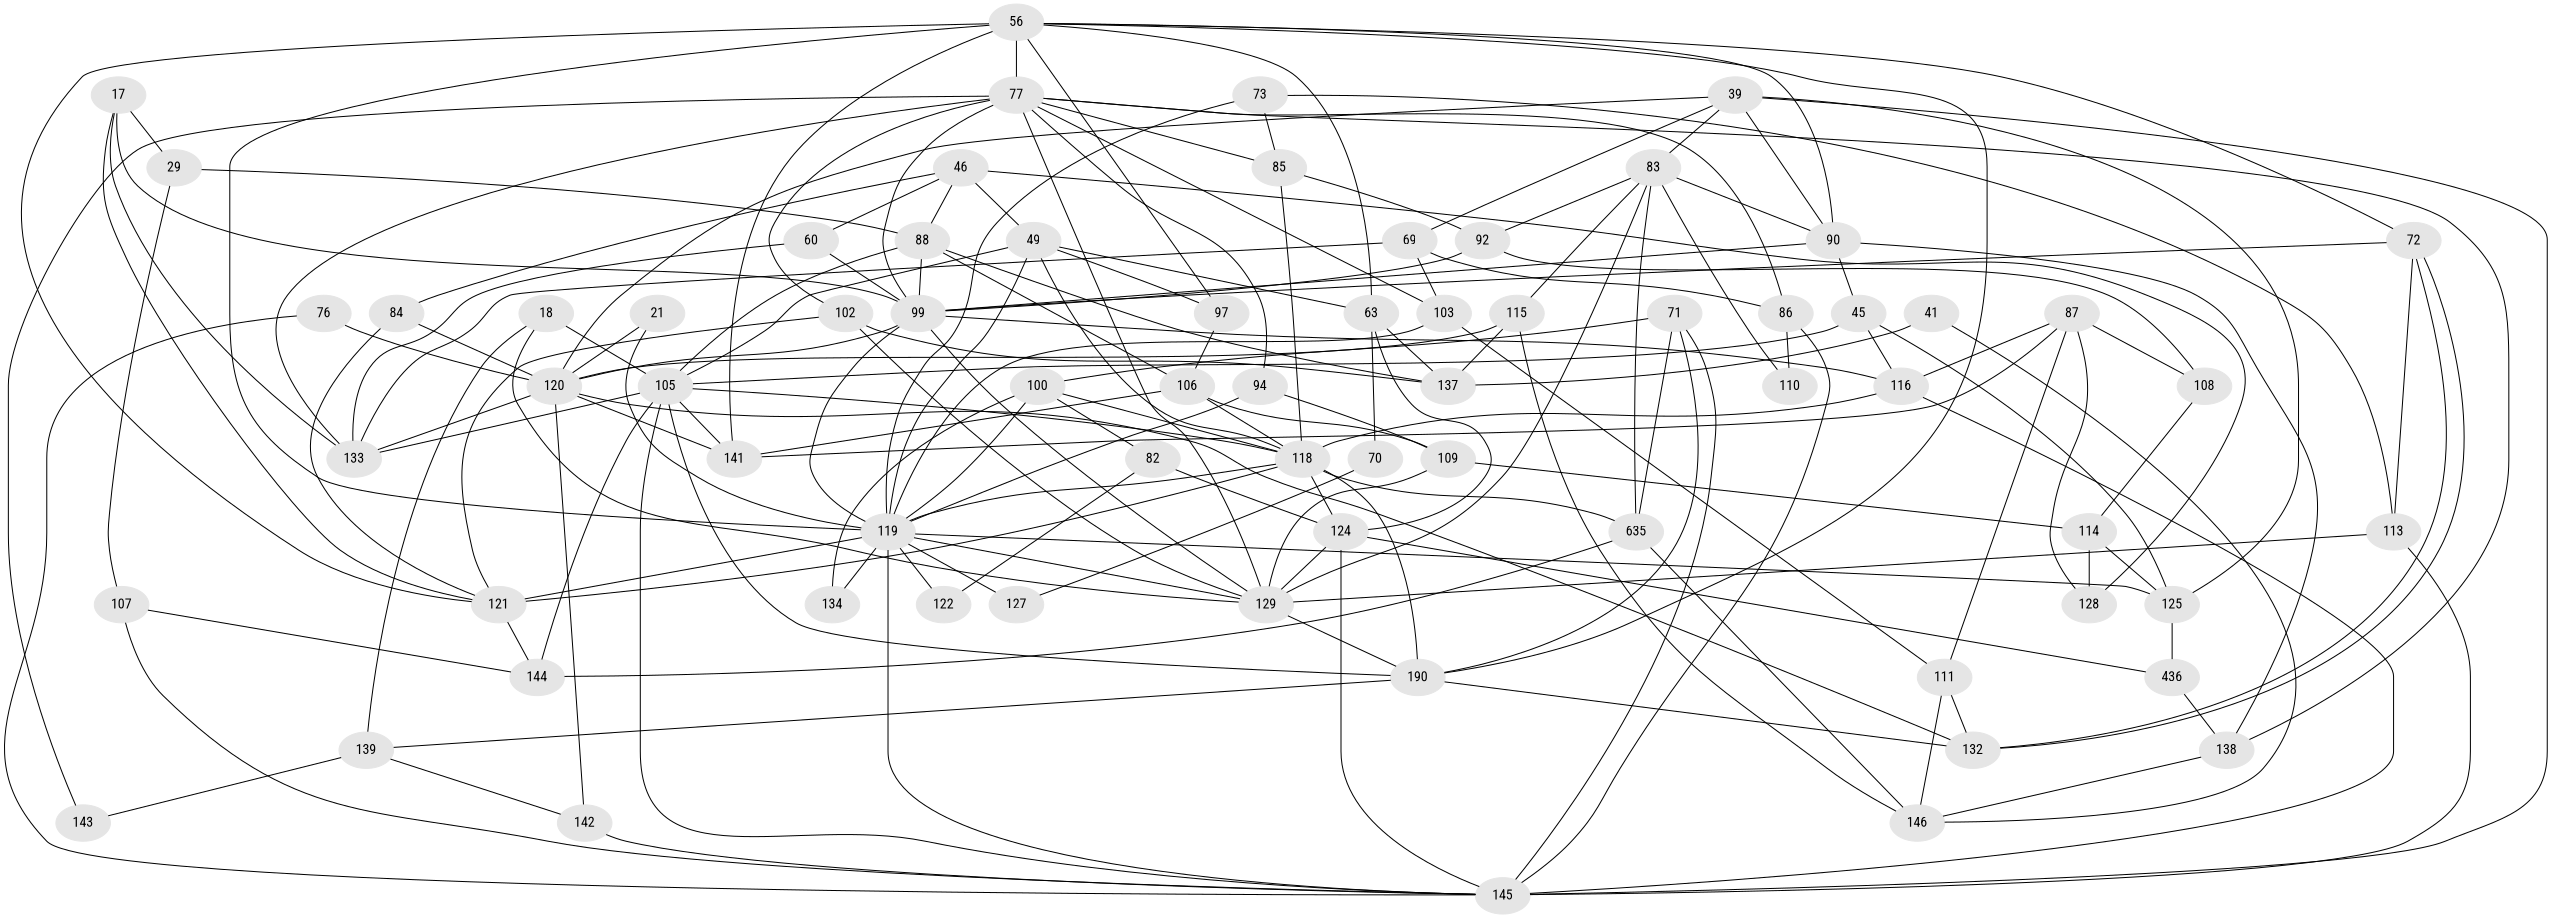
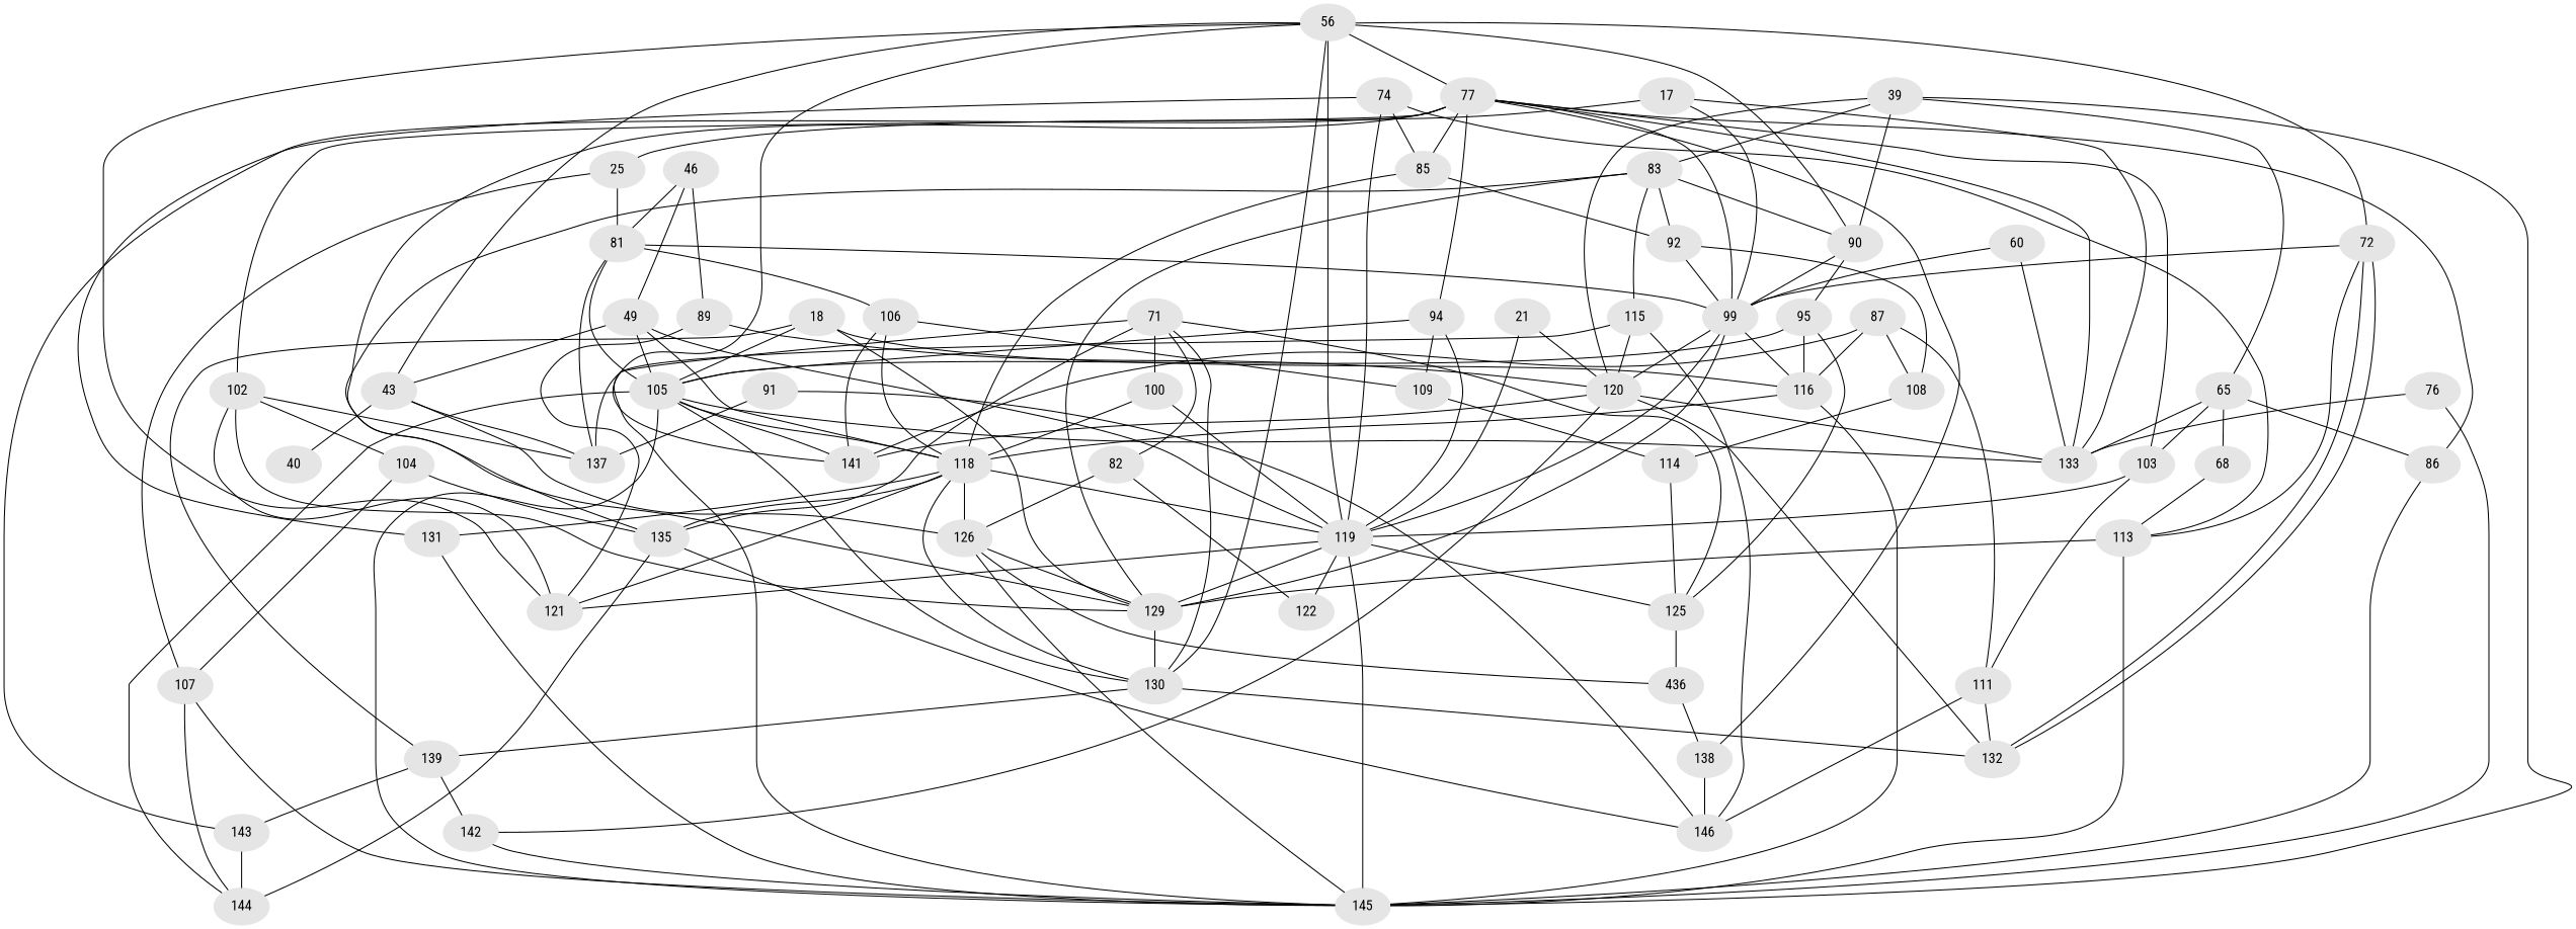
  graph {
    fontname="Roboto Condensed"
    node [color=gray90 fontname="Roboto Condensed" style=filled]
    edge [fontname="Roboto Condensed"]
    17 [super="+3"]
-   25 [label=29]
+   25
    99 [super="+51+19"]
    121 [super="+12+10+42"]
    133 [super="+38+81"]
-   88 [super="+54"]
+   88 [super="+54" label=81]
    107
    116 [super="+52"]
    129 [super="+41+124"]
    119 [super="+78+55"]
    120 [super="+93"]
    105 [super="+33+36+35+89"]
    145 [super="+69+140"]
    118 [super="+44+113"]
-   130 [super="+50+61" label=190]
+   130 [super="+50+61"]
    141 [super="+45"]
    144 [super="+123"]
    18
    139
    143
    142
    125
-   127
    122 [super="+98"]
-   134
    21
    132 [super="+47"]
    137
    106
    39 [super="+14"]
-   65 [super="+31" label=69]
+   65 [super="+31"]
    83 [super="+80"]
    90 [super="+66"]
+   68
    86
    103
-   135 [label=635]
+   135
    92
-   110
    115
    138 [super="+64"]
-   95 [label=45]
+   95
    n43 [label=436]
    49 [super="+2"]
-   63 [super="+15"]
-   97
+   63 [super="+15" label=43]
    46
    60
-   84 [super="+29"]
-   128
-   70
-   126 [super="+117" label=124]
+   84 [super="+29" label=89]
+   70 [label=40]
+   126 [super="+117"]
+   131
    56 [super="+43"]
    72
    77 [super="+53+26+24+16"]
    n57 [label=113 super="+101"]
    85
    94
    102 [super="+30"]
    111
    71 [super="+23"]
    82
    100 [super="+67"]
    146 [super="+57"]
-   73 [super="+22"]
+   73 [super="+22" label=74]
    76
    109
+   104
    108
    87 [super="+58"]
    114
-   91 [label=41]
+   91
    17 -- 25 [weight=2]
    17 -- 99
-   17 -- 121
    17 -- 133
    25 -- 88
    25 -- 107
    99 -- 116 [weight=2]
    99 -- 129
    99 -- 119
    99 -- 120 [weight=2]
    88 -- 99 [weight=2]
    88 -- 105
    88 -- 137
    88 -- 106
    107 -- 145
    107 -- 144
    116 -- 145
    116 -- 118
    129 -- 130
    119 -- 121 [weight=3]
    119 -- 129 [weight=3]
    119 -- 145
    119 -- 125
-   119 -- 127 [weight=2]
    119 -- 122 [weight=3]
-   119 -- 134
    120 -- 133 [weight=2]
    120 -- 141
    120 -- 142
    120 -- 132
    105 -- 133
    105 -- 145 [weight=2]
    105 -- 118
    105 -- 130 [weight=2]
    105 -- 141
    105 -- 144
    118 -- 121
    118 -- 119
    118 -- 130
    118 -- 135
    118 -- 126 [weight=2]
+   118 -- 131
    130 -- 139
    130 -- 132
+   18 -- 116
    18 -- 129
    18 -- 105
    18 -- 139
    139 -- 143
    139 -- 142
-   121 -- 144
+   143 -- 144
    142 -- 145
    125 -- n43
    21 -- 119
    21 -- 120
    106 -- 118
    106 -- 141
    106 -- 109
    39 -- 120 [weight=2]
    39 -- 145
-   39 -- 125
+   71 -- 125
    39 -- 65
    39 -- 83
    39 -- 90 [weight=2]
    65 -- 133
+   65 -- 68
    65 -- 86
    65 -- 103
    83 -- 129
    83 -- 90
    83 -- 135
    83 -- 92
-   83 -- 110
    83 -- 115
    90 -- 99 [weight=2]
-   90 -- 138
    90 -- 95
+   68 -- n57
    86 -- 145
-   86 -- 110
    103 -- 119
    103 -- 111
    135 -- 144 [weight=2]
    135 -- 146
    92 -- 99
    92 -- 108
    115 -- 120
    115 -- 137
    115 -- 146
    138 -- 146
    95 -- 116
    95 -- 105
    95 -- 125
    n43 -- 138
    49 -- 119
    49 -- 105
    49 -- 118
    49 -- 63 [weight=2]
-   49 -- 97
    63 -- 137
    63 -- 70
    63 -- 126
-   97 -- 106
    46 -- 88
    46 -- 49
-   46 -- 60
    46 -- 84
-   46 -- 128
    60 -- 99
    60 -- 133
    84 -- 121
    84 -- 120
-   70 -- 127
    126 -- 129
    126 -- 145
    126 -- n43
+   131 -- 145
    56 -- 121
    56 -- 119 [weight=3]
    56 -- 130 [weight=2]
    56 -- 141
    56 -- 90
    56 -- 63
-   56 -- 97
    56 -- 72
    56 -- 77 [weight=2]
    72 -- 99
    72 -- 132
    72 -- 132
    72 -- n57
    77 -- 99 [weight=2]
    77 -- 133
    77 -- 129
    77 -- 143
    77 -- 86
    77 -- 103
    77 -- 138
    77 -- 85
    77 -- 94
    77 -- 102 [weight=2]
    n57 -- 129 [weight=3]
    n57 -- 145 [weight=3]
    85 -- 118
    85 -- 92
    94 -- 119
+   94 -- 105
    94 -- 109
    102 -- 121
    102 -- 129
    102 -- 137
+   102 -- 104
    111 -- 132
    111 -- 146
    71 -- 145
    71 -- 130
    71 -- 135
-   100 -- 82
+   71 -- 82
    71 -- 100 [weight=2]
    82 -- 122
    82 -- 126
    100 -- 119
    100 -- 118 [weight=3]
-   100 -- 134
    73 -- 119 [weight=3]
+   73 -- 131
    73 -- n57
    73 -- 85
-   76 -- 120
+   76 -- 133
    76 -- 145
-   109 -- 129
    109 -- 114
+   104 -- 107
+   104 -- 135
    108 -- 114
    87 -- 116
    87 -- 141
-   87 -- 128
    87 -- 111
    87 -- 108
    114 -- 125
-   114 -- 128
    91 -- 137
    91 -- 146
  }
